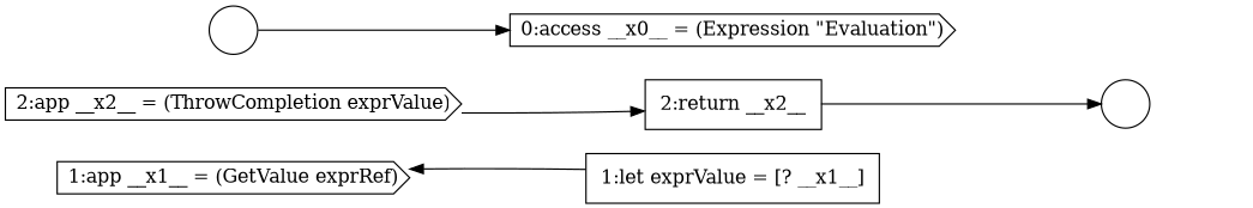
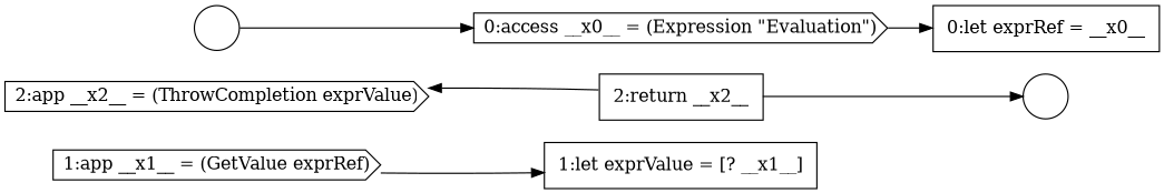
  digraph {
    rankdir=LR
    node [color=black fillcolor=white shape=cds style=filled]
    edge [color=black]
    n1 [label=<<font color="black">1:app __x1__ = (GetValue exprRef)</font>>]
    n2 [label=<<font color="black">     <table border="0" cellborder="1" cellspacing="0" cellpadding="10">       <tr><td align="left">1:let exprValue = [? __x1__]</td></tr>     </table>   </font>> margin=0 shape=none]
    n3 [label=<<font color="black">2:app __x2__ = (ThrowCompletion exprValue)</font>>]
    n4 [label=<<font color="black">     <table border="0" cellborder="1" cellspacing="0" cellpadding="10">       <tr><td align="left">2:return __x2__</td></tr>     </table>   </font>> margin=0 shape=none]
    n5 [label=" " shape=circle]
    n6 [label=<<font color="black">0:access __x0__ = (Expression &quot;Evaluation&quot;)</font>>]
+   n7 [label=<<font color="black">     <table border="0" cellborder="1" cellspacing="0" cellpadding="10">       <tr><td align="left">0:let exprRef = __x0__</td></tr>     </table>   </font>> margin=0 shape=none]
    n8 [label=" " shape=circle]
-   n2 -> n1
-   n3 -> n4
+   n1 -> n2
+   n4 -> n3
    n4 -> n8
    n5 -> n6
+   n6 -> n7
  }
